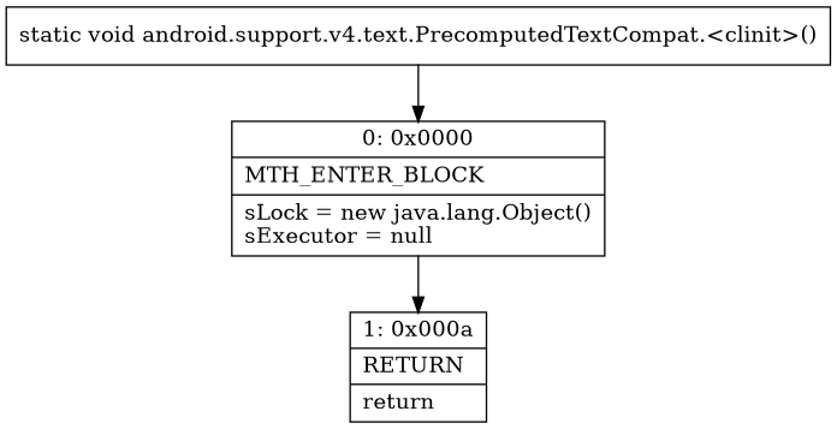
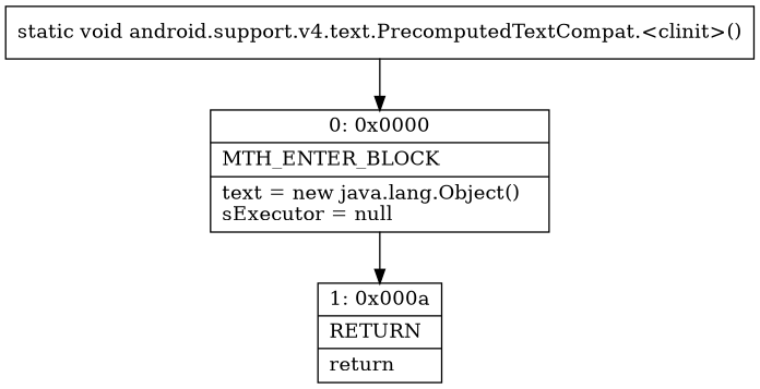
  digraph {
    node [shape=record]
-   n1 [label="{0\:\ 0x0000|MTH_ENTER_BLOCK\l|sLock = new java.lang.Object()\lsExecutor = null\l}"]
+   n1 [label="{0\:\ 0x0000|MTH_ENTER_BLOCK\l|text = new java.lang.Object()\lsExecutor = null\l}"]
    n2 [label="{1\:\ 0x000a|RETURN\l|return\l}"]
    n3 [label="{static void android.support.v4.text.PrecomputedTextCompat.\<clinit\>() }"]
    n1 -> n2
    n3 -> n1
  }
